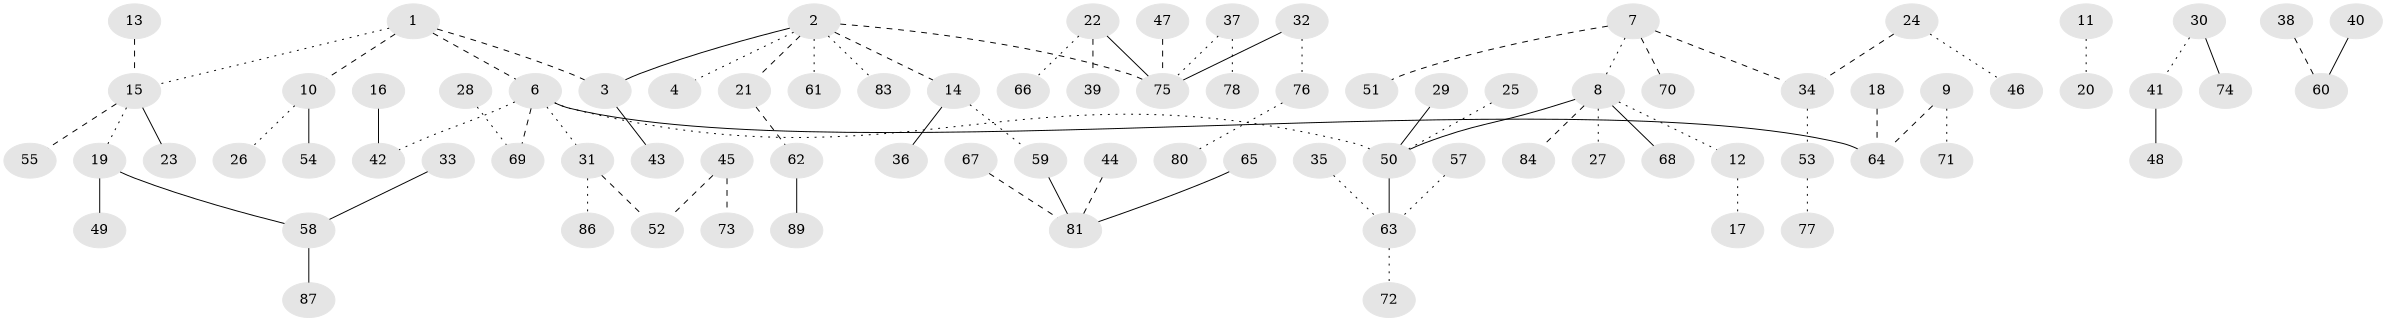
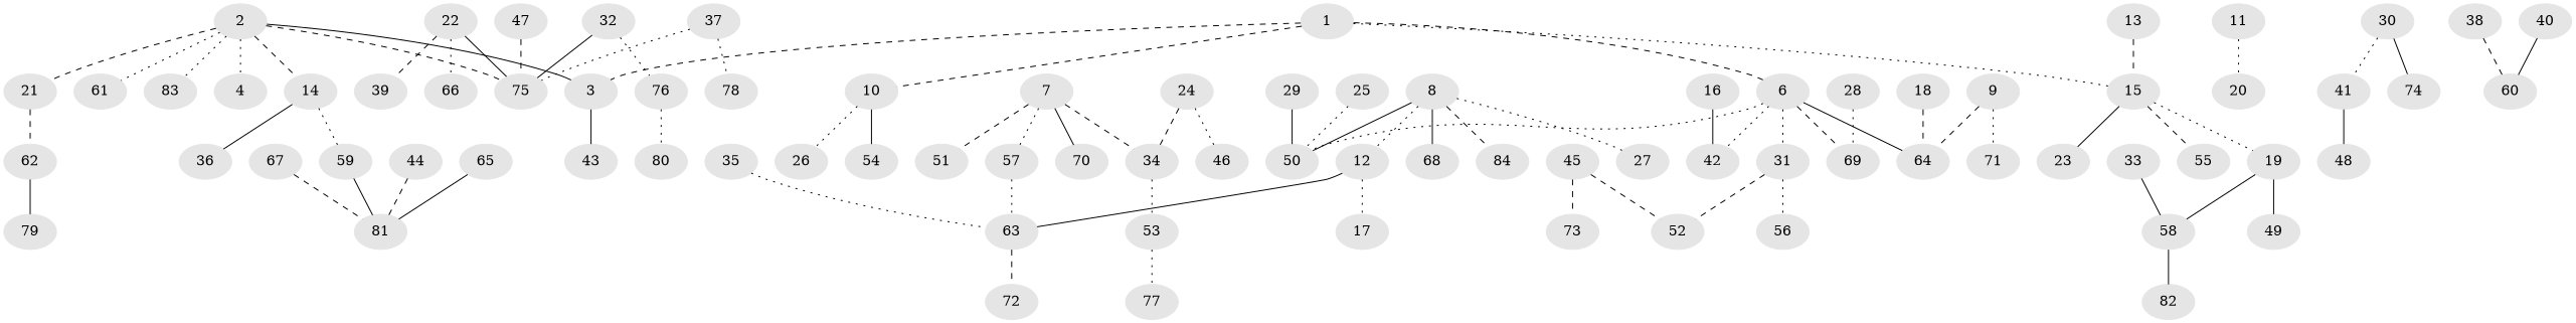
  graph {
    node [color=gray90 style=filled]
    edge [style=dotted weight=1.0]
    1
    3
    6
    10
    15
    43
    31
    42
    50
    64
    69
    26
    54
    19
    23
    55
    2
    4
    14
    21
    61
    75
    83
    36
    59
    62
    11
    20
    52
-   56 [label=86]
+   56
    7
    8
    34
    51
    70
    12
    27
    68
    84
    53
    17
    63
    9
    71
    72
    13
    81
    49
    58
    16
    18
-   82 [label=87]
-   79 [label=89]
+   82
+   79
    22
    39
    66
    24
    46
    25
    28
    29
    30
    41
    74
    48
    32
    76
    80
    33
    77
    35
    37
    78
    38
    60
    40
    44
    45
    73
    47
    57
    65
    67
    1 -- 3 [style=dashed]
    1 -- 6 [style=dashed]
    1 -- 10 [style=dashed]
    1 -- 15
    3 -- 43 [style=solid]
    6 -- 31
    6 -- 42
    6 -- 50
    6 -- 64 [style=solid]
    6 -- 69 [style=dashed]
    10 -- 26
    10 -- 54 [style=solid]
    15 -- 19
    15 -- 23 [style=solid]
    15 -- 55 [style=dashed]
    31 -- 52 [style=dashed]
    31 -- 56
    19 -- 49 [style=solid]
    19 -- 58 [style=solid]
    2 -- 3 [style=solid]
    2 -- 4
    2 -- 14 [style=dashed]
    2 -- 21 [style=dashed]
    2 -- 61
    2 -- 75 [style=dashed]
    2 -- 83
    14 -- 36 [style=solid]
    14 -- 59
    21 -- 62 [style=dashed]
    59 -- 81 [style=solid]
    62 -- 79 [style=solid]
    11 -- 20
-   7 -- 8
+   7 -- 57
    7 -- 34 [style=dashed]
    7 -- 51 [style=dashed]
-   7 -- 70 [style=dashed]
+   7 -- 70 [style=solid]
    8 -- 50 [style=solid]
    8 -- 12
    8 -- 27
    8 -- 68 [style=solid]
    8 -- 84 [style=dashed]
    34 -- 53
    12 -- 17
-   50 -- 63 [style=solid]
+   12 -- 63 [style=solid]
    53 -- 77
-   63 -- 72
+   63 -- 72 [style=dashed]
    9 -- 64 [style=dashed]
    9 -- 71
    13 -- 15 [style=dashed]
    58 -- 82 [style=solid]
    16 -- 42 [style=solid]
    18 -- 64 [style=dashed]
    22 -- 75 [style=solid]
    22 -- 39 [style=dashed]
    22 -- 66
    24 -- 34 [style=dashed]
    24 -- 46
    25 -- 50
    28 -- 69
    29 -- 50 [style=solid]
    30 -- 41
    30 -- 74 [style=solid]
    41 -- 48 [style=solid]
    32 -- 75 [style=solid]
    32 -- 76
    76 -- 80
    33 -- 58 [style=solid]
    35 -- 63
    37 -- 75
    37 -- 78
    38 -- 60 [style=dashed]
    40 -- 60 [style=solid]
    44 -- 81 [style=dashed]
    45 -- 52 [style=dashed]
    45 -- 73 [style=dashed]
    47 -- 75 [style=dashed]
    57 -- 63
    65 -- 81 [style=solid]
    67 -- 81 [style=dashed]
  }
